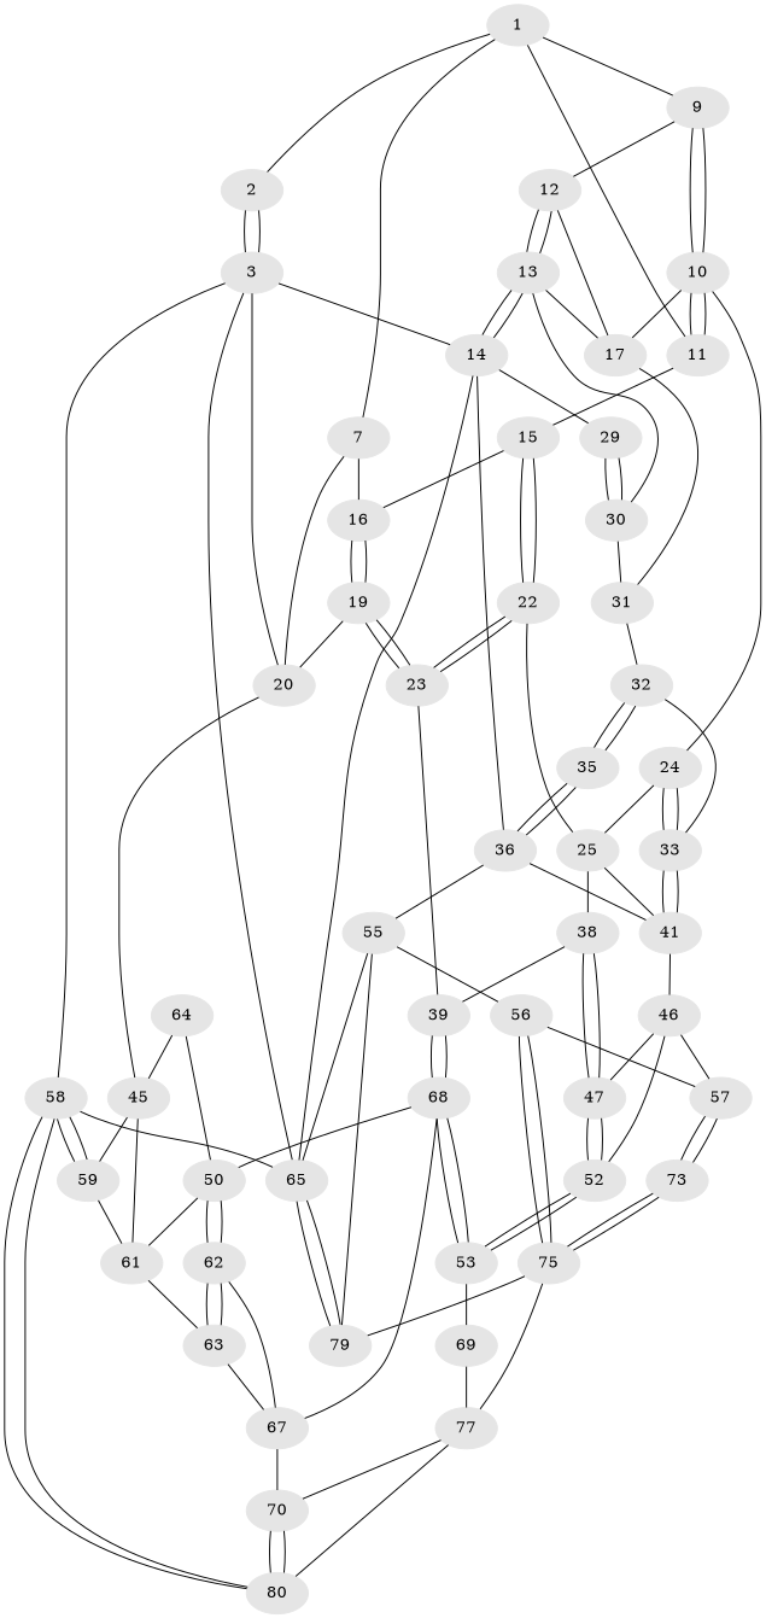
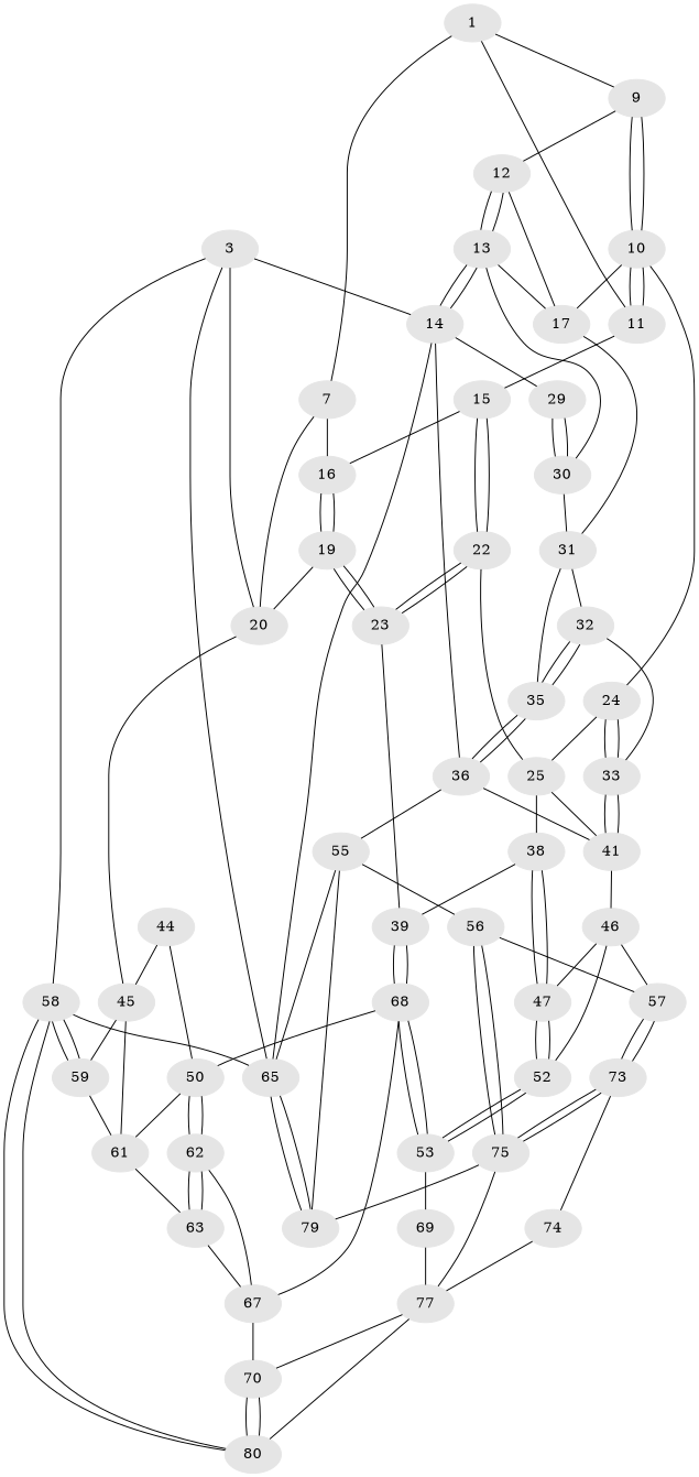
  graph {
    node [color=gray90 style=filled]
    1 [super="+6"]
-   2
    7 [super="+8"]
    11
    9
    3 [super="+4"]
    20 [super="+21"]
    16
    15
    14 [super="+28"]
    58
    65 [super="+66"]
    10 [super="+18"]
    12
    29
    36 [super="+42"]
    45 [super="+60"]
    59 [super="+64"]
    80
    79
    19
    17 [super="+27"]
    24
    13 [super="+26"]
    31 [super="+34"]
    25 [super="+37"]
    33
    22
    30
    23 [super="+40"]
    32
    35
    39
    61
    38
    41 [super="+43"]
    n37 [label=68 super="+49"]
-   44 [label=64]
+   44
    50 [super="+51"]
    47
    46 [super="+54"]
    55 [super="+72"]
    56
    52
    53 [super="+68"]
    67 [super="+71"]
    57
    62
    63
    73
    69
    70
    77 [super="+78"]
+   74
    75 [super="+76"]
-   1 -- 2
    1 -- 7
    1 -- 11
    1 -- 9
-   2 -- 3
-   2 -- 3
    7 -- 20
    7 -- 16
    11 -- 15
    9 -- 10
    9 -- 10
    9 -- 12
    3 -- 20
    3 -- 14
    3 -- 58
    3 -- 65
    20 -- 45
    16 -- 19
    16 -- 19
    15 -- 16
    15 -- 22
    15 -- 22
    14 -- 65
    14 -- 29
    14 -- 36
    58 -- 65
    58 -- 59
    58 -- 59
    58 -- 80
    58 -- 80
    65 -- 79
    65 -- 79
    10 -- 11
    10 -- 11
    10 -- 17
    10 -- 24
    12 -- 17
    12 -- 13
    12 -- 13
    29 -- 30
    29 -- 30
    36 -- 41
    36 -- 55
    45 -- 59
    45 -- 61
    59 -- 61
    19 -- 20
    19 -- 23
    19 -- 23
    17 -- 31
    24 -- 25
    24 -- 33
    24 -- 33
    13 -- 14
    13 -- 14
    13 -- 17
    13 -- 30
    31 -- 32
+   31 -- 35
    25 -- 38
    25 -- 41
    33 -- 41
    33 -- 41
    22 -- 25
    22 -- 23
    22 -- 23
    30 -- 31
    23 -- 39
    32 -- 33
    32 -- 35
    32 -- 35
    35 -- 36
    35 -- 36
    39 -- n37
    39 -- n37
    61 -- 63
    38 -- 39
    38 -- 47
    38 -- 47
    41 -- 46
    n37 -- 50
    n37 -- 53
    n37 -- 53
    n37 -- 67
    44 -- 45
    44 -- 50
    50 -- 61
    50 -- 62
    50 -- 62
    47 -- 52
    47 -- 52
    46 -- 47
    46 -- 52
    46 -- 57
    55 -- 65
    55 -- 79
    55 -- 56
    56 -- 57
    56 -- 75
    56 -- 75
    52 -- 53
    52 -- 53
    53 -- 69
    67 -- 70
    57 -- 73
    57 -- 73
    62 -- 67
    62 -- 63
    62 -- 63
    63 -- 67
+   73 -- 74
    73 -- 75
    73 -- 75
    69 -- 77
    70 -- 80
    70 -- 80
    77 -- 80
    77 -- 70
+   74 -- 77
    75 -- 79
    75 -- 77
  }
